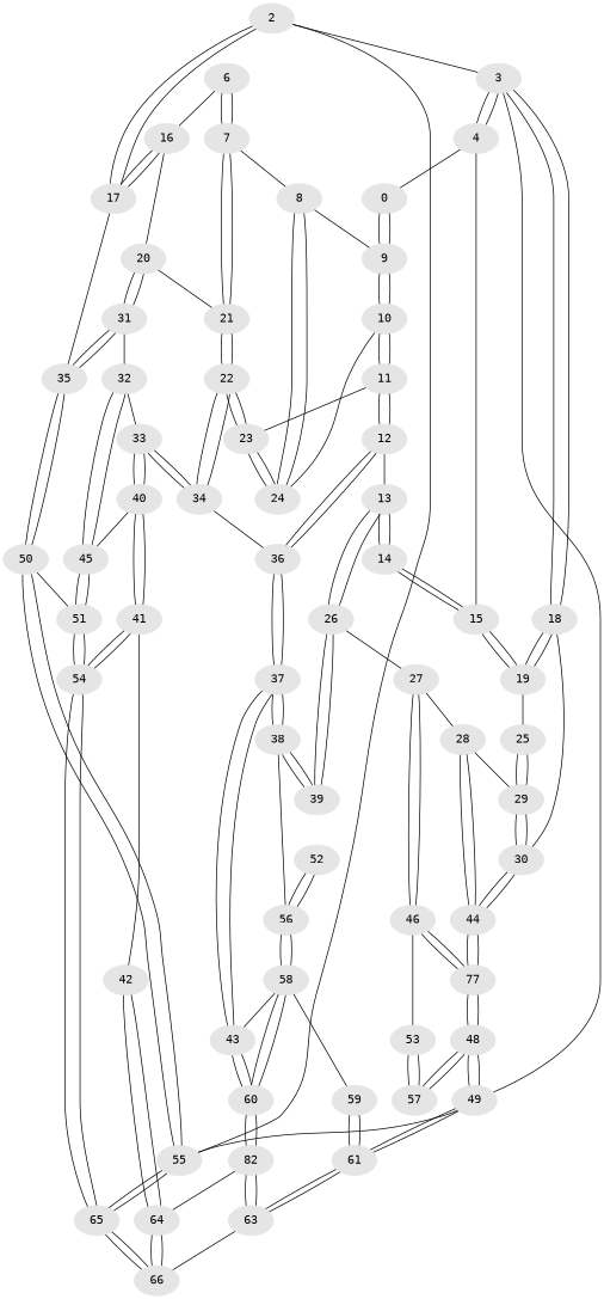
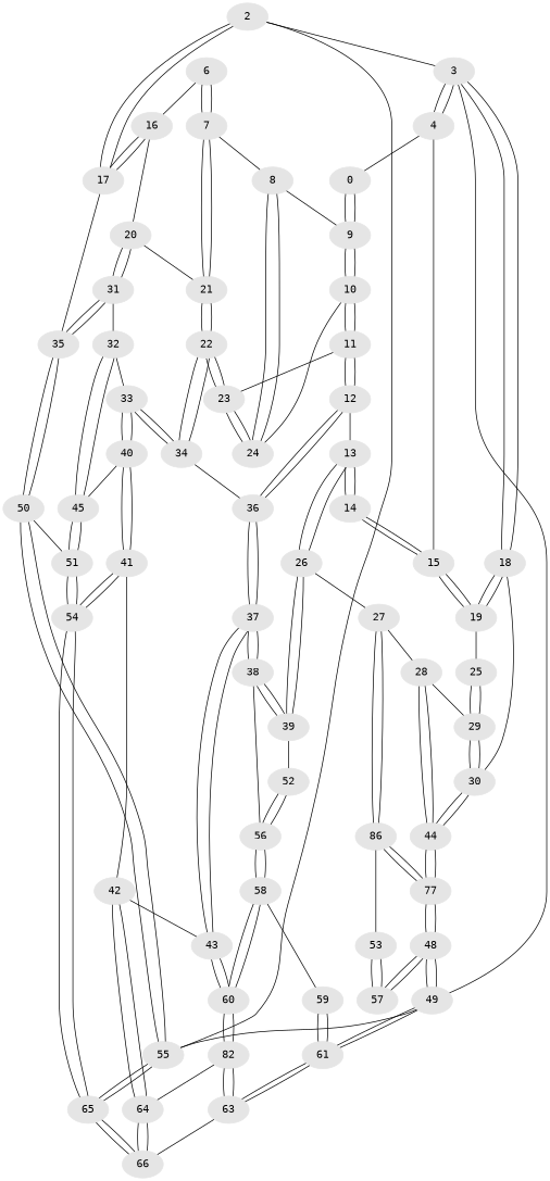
  graph {
    fontname="DejaVu Sans Mono"
    node [color=gray90 fontname="DejaVu Sans Mono" style=filled]
    edge [fontname="DejaVu Sans Mono"]
    2
    3
    17
    55
    6
    7
    16
    4
    18
    49
    35
    65
    n13 [label=0]
    15
    19
    30
    61
    9
    10
    8
    21
    20
    24
    22
    11
    12
    23
    13
    36
    14
    26
    37
    27
    39
    25
    31
    50
    44
    29
    32
    34
    28
-   46
+   46 [label=86]
    52
    n45 [label=77]
    53
    33
    45
    40
    51
    41
    38
    43
    56
    60
    58
    42
    54
    64
    66
    n61 [label=82]
    48
    57
    63
    59
    2 -- 3
    2 -- 17
    2 -- 17
    2 -- 55
    3 -- 4
    3 -- 4
    3 -- 18
    3 -- 18
    3 -- 49
    17 -- 35
    55 -- 65
    55 -- 65
    6 -- 7
    6 -- 7
    6 -- 16
    7 -- 8
    7 -- 21
    7 -- 21
    16 -- 17
    16 -- 17
    16 -- 20
    4 -- n13
    4 -- 15
    18 -- 19
    18 -- 19
    18 -- 30
    49 -- 55
    49 -- 61
    49 -- 61
    35 -- 50
    35 -- 50
    65 -- 66
    65 -- 66
    n13 -- 9
    n13 -- 9
    15 -- 19
    15 -- 19
    19 -- 25
    30 -- 44
    30 -- 44
    61 -- 63
    61 -- 63
    9 -- 10
    9 -- 10
    10 -- 24
    10 -- 11
    10 -- 11
    8 -- 9
    8 -- 24
    8 -- 24
    21 -- 22
    21 -- 22
    20 -- 21
    20 -- 31
    20 -- 31
    22 -- 23
    22 -- 23
    22 -- 34
    22 -- 34
    11 -- 12
    11 -- 12
    11 -- 23
    12 -- 13
    12 -- 36
    12 -- 36
    23 -- 24
    23 -- 24
    13 -- 14
    13 -- 14
    13 -- 26
    13 -- 26
    36 -- 37
    36 -- 37
    14 -- 15
    14 -- 15
    26 -- 27
    26 -- 39
    26 -- 39
    37 -- 38
    37 -- 38
    37 -- 43
    37 -- 43
    27 -- 28
    27 -- 46
    27 -- 46
+   39 -- 52
    25 -- 29
    25 -- 29
    31 -- 35
    31 -- 35
    31 -- 32
    50 -- 55
    50 -- 55
    50 -- 51
    44 -- n45
    44 -- n45
    29 -- 30
    29 -- 30
    32 -- 33
    32 -- 45
    32 -- 45
    34 -- 36
    28 -- 44
    28 -- 44
    28 -- 29
    46 -- n45
    46 -- n45
    46 -- 53
    52 -- 56
    52 -- 56
    n45 -- 48
    n45 -- 48
    53 -- 57
    53 -- 57
    33 -- 34
    33 -- 34
    33 -- 40
    33 -- 40
    45 -- 51
    45 -- 51
    40 -- 45
    40 -- 41
    40 -- 41
    51 -- 54
    51 -- 54
    41 -- 42
    41 -- 54
    41 -- 54
    38 -- 39
    38 -- 39
    38 -- 56
    43 -- 60
    43 -- 60
    56 -- 58
    56 -- 58
    60 -- n61
    60 -- n61
    58 -- 60
    58 -- 60
    58 -- 59
-   58 -- 43
+   42 -- 43
    42 -- 64
    42 -- 64
    54 -- 65
    54 -- 65
    64 -- 66
    64 -- 66
    n61 -- 64
    n61 -- 63
    n61 -- 63
    48 -- 49
    48 -- 49
    48 -- 57
    48 -- 57
    63 -- 66
    59 -- 61
    59 -- 61
  }
